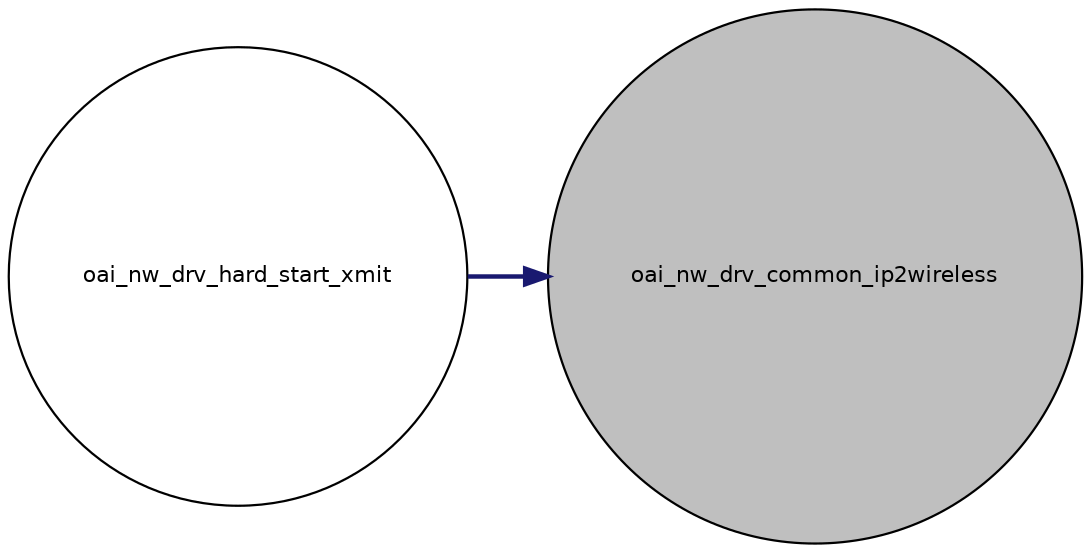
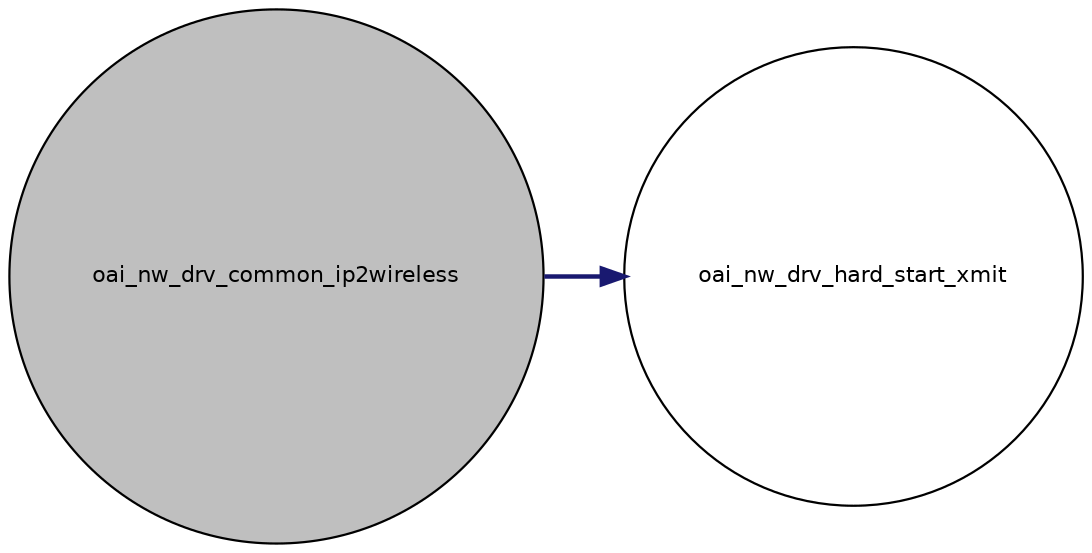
  digraph {
    rankdir=RL
    node [color=black fontname=Helvetica fontsize=10 shape=circle style=filled]
    n1 [fillcolor=grey75 fontcolor=black height=0.2 label=oai_nw_drv_common_ip2wireless width=0.4]
    n2 [fillcolor=white height=0.2 label=oai_nw_drv_hard_start_xmit width=0.4]
-   n1 -> n2 [color=midnightblue dir=back fontname=Helvetica fontsize=10 labelfontname=Helvetica labelfontsize=10 style=bold]
+   n2 -> n1 [color=midnightblue dir=back fontname=Helvetica fontsize=10 labelfontname=Helvetica labelfontsize=10 style=bold]
  }
